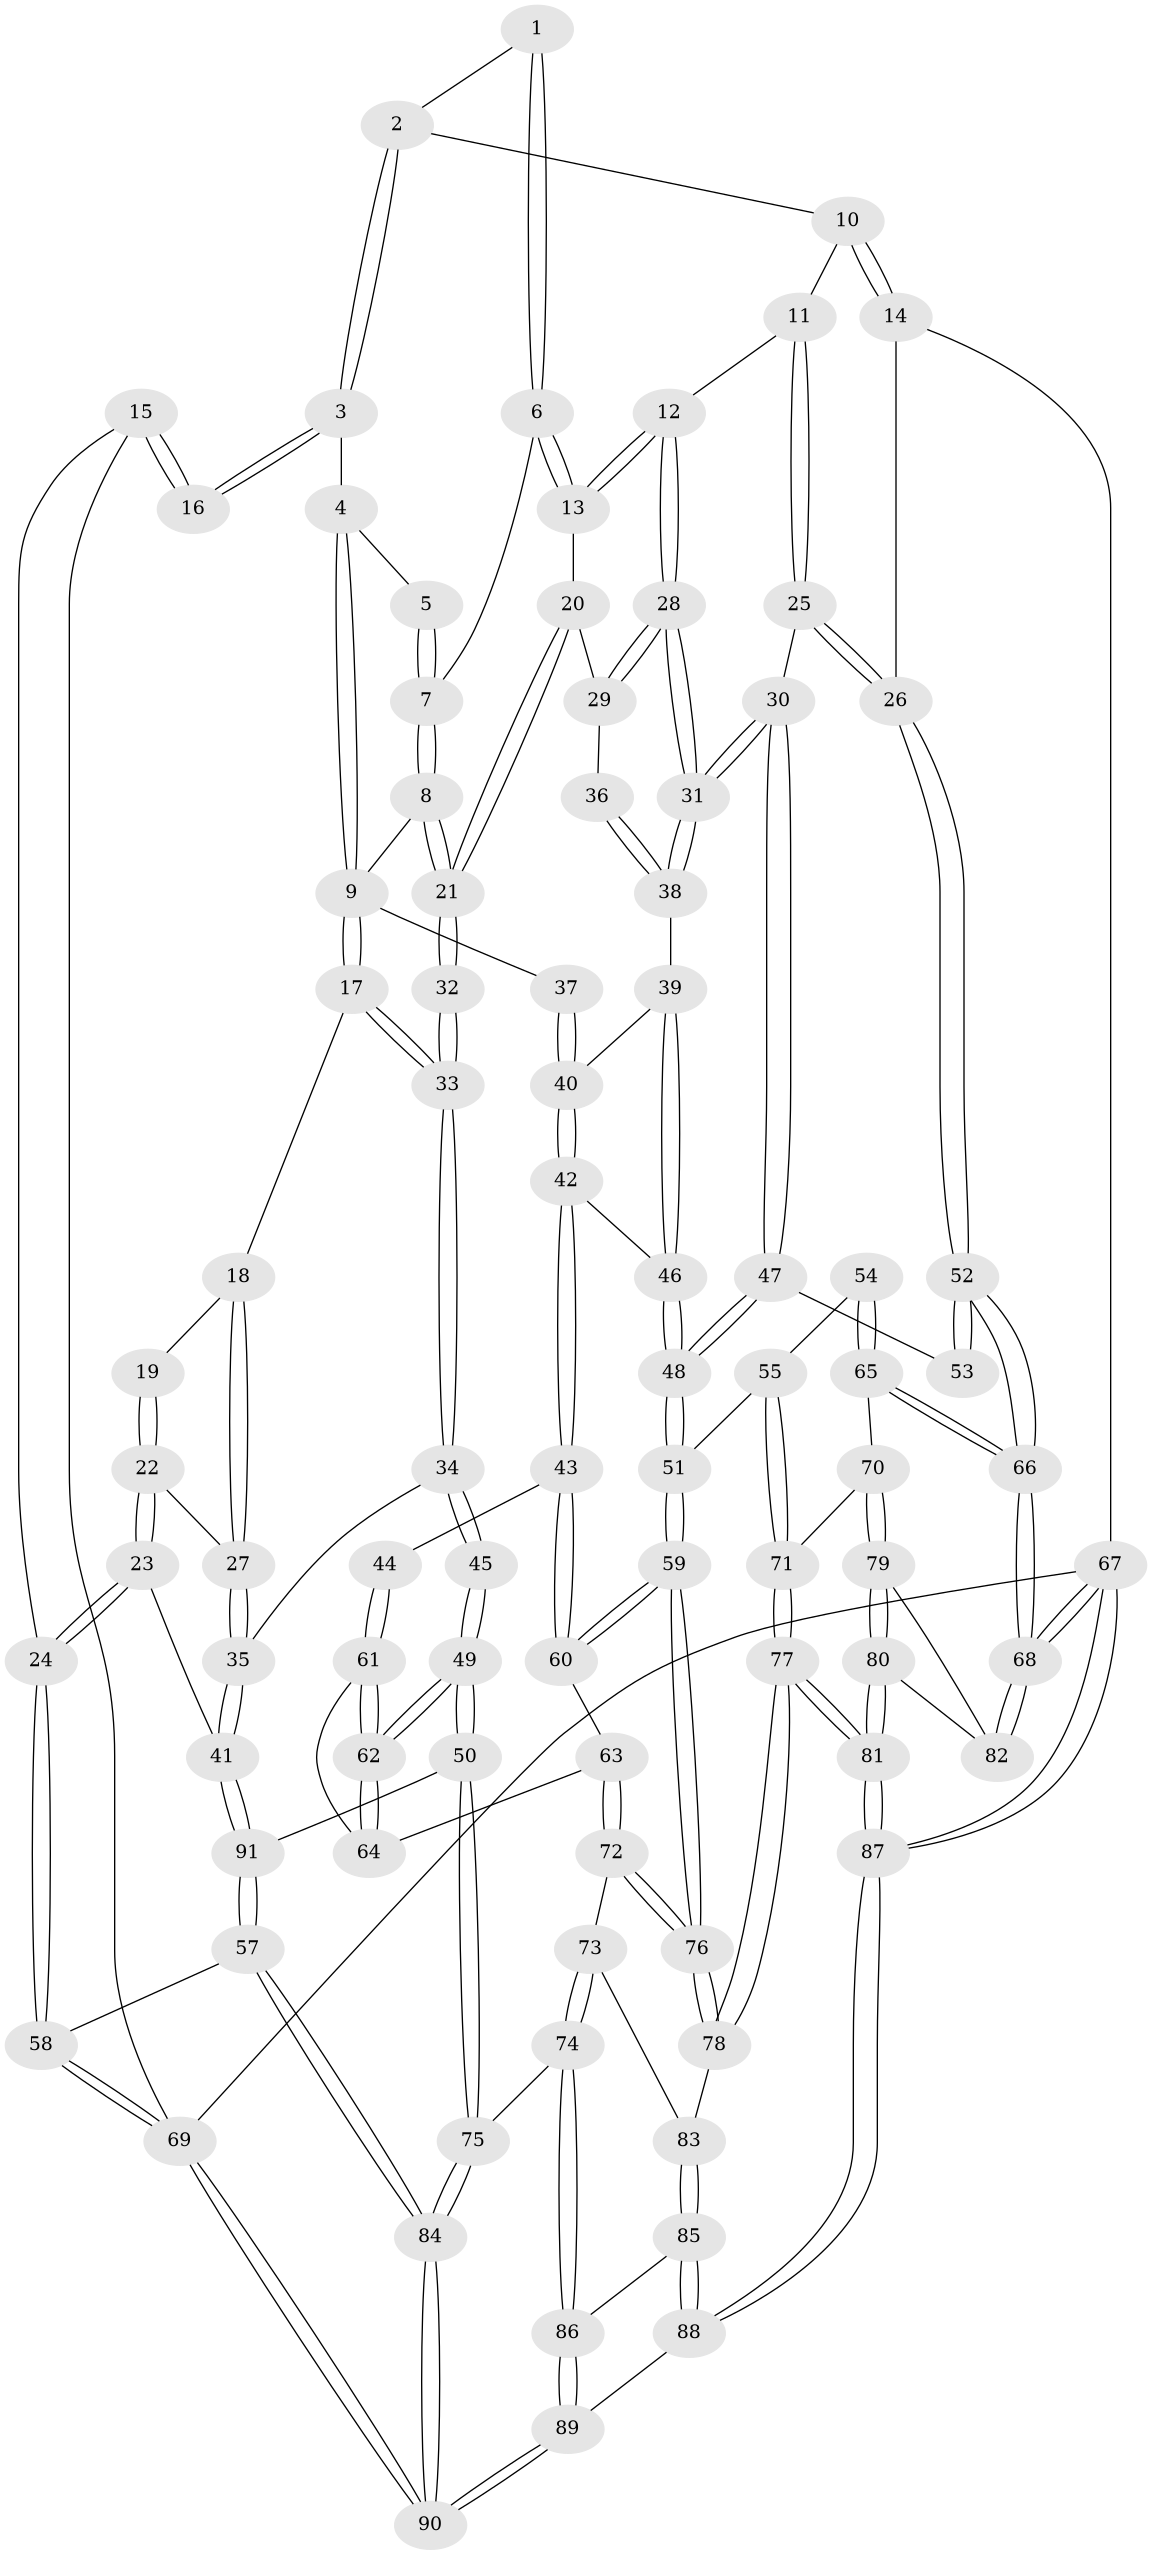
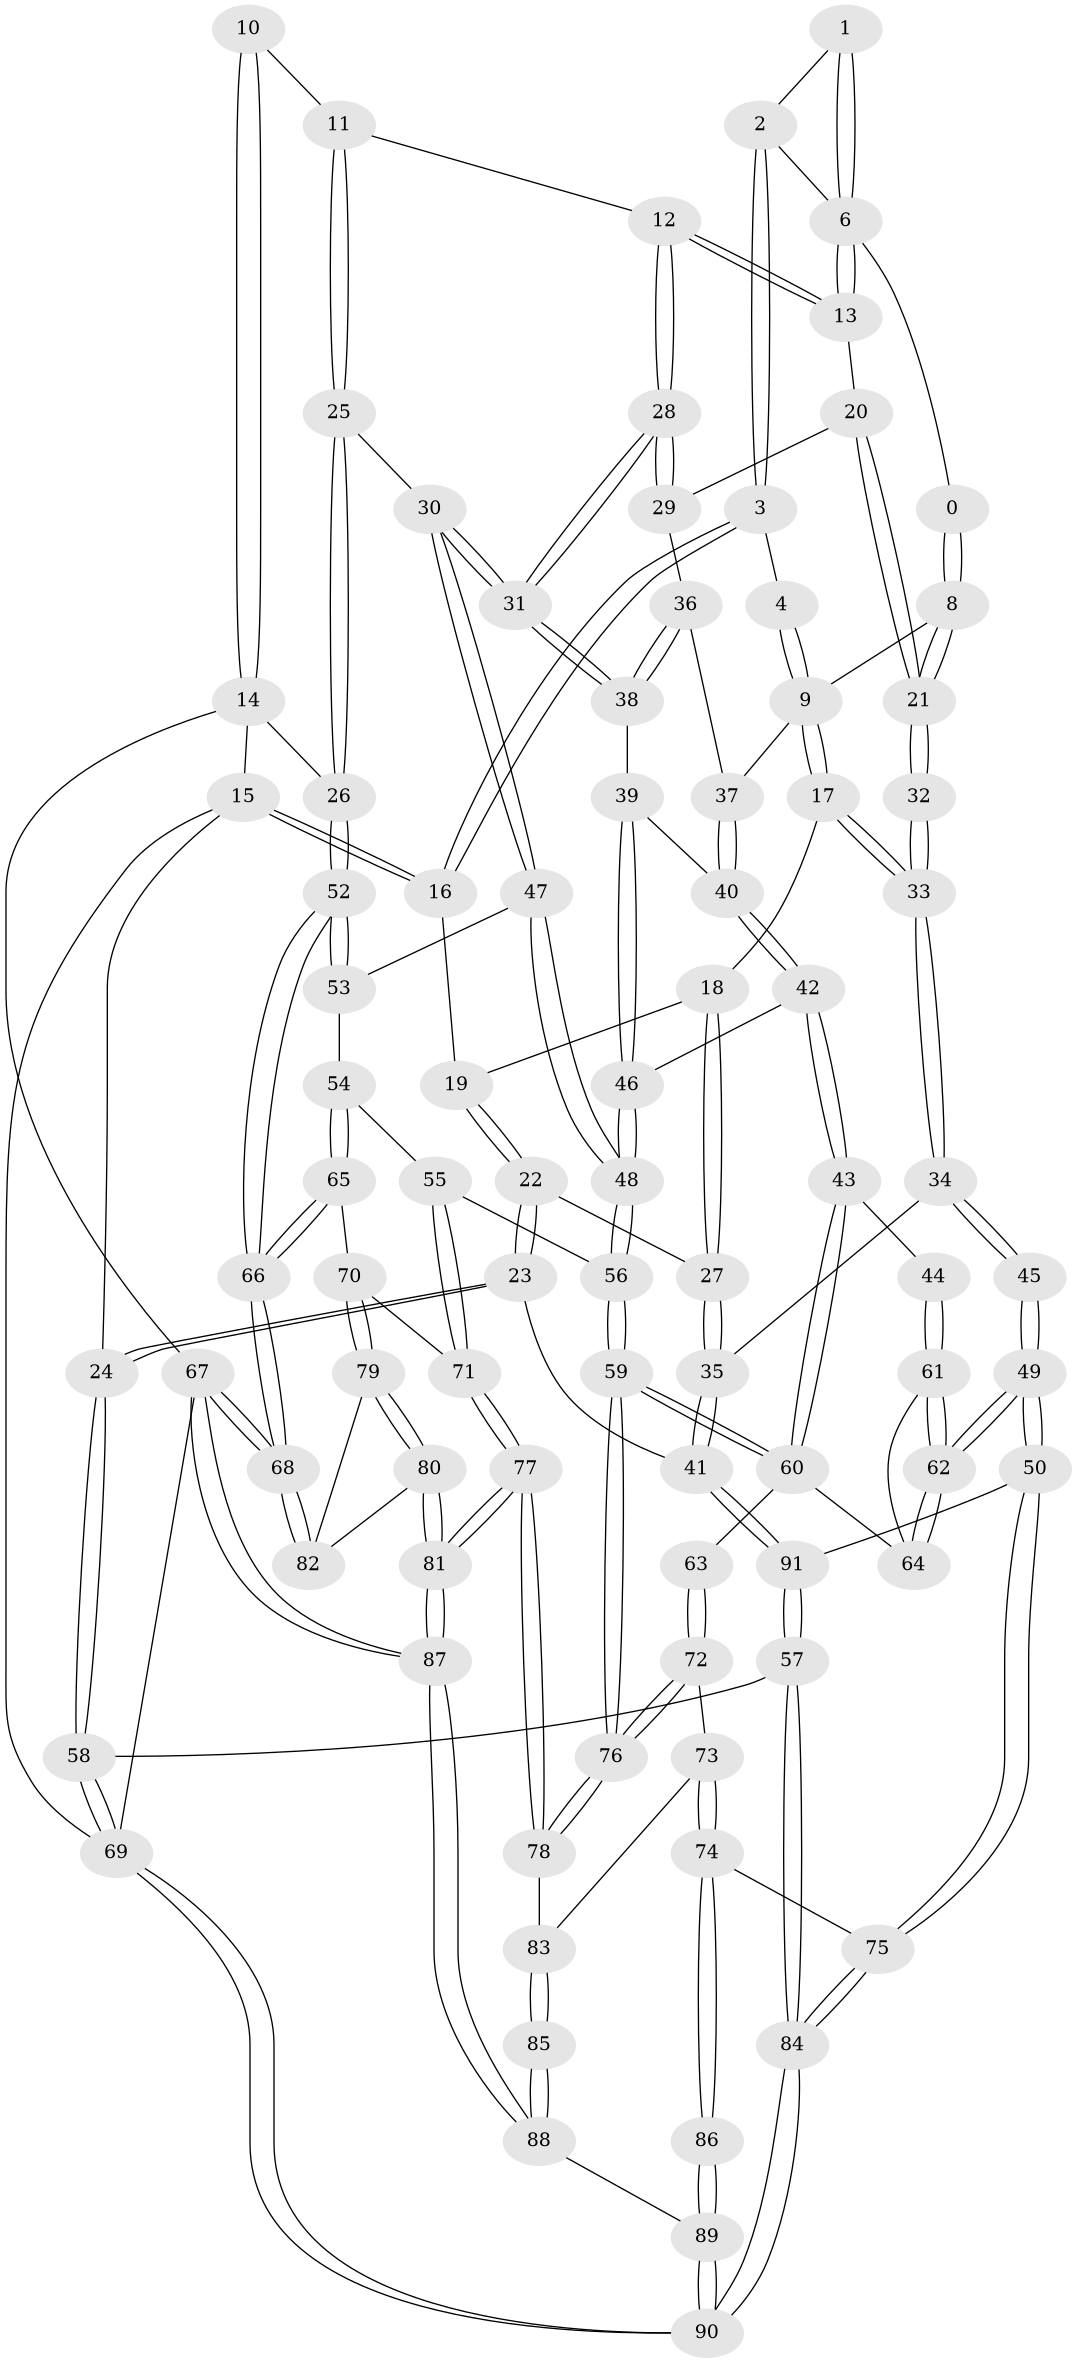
  graph {
    node [color=gray90 style=filled]
    1
    2
    6
    3
    10
-   7
+   7 [label=0]
    13
    4
    16
    11
    14
-   5
    9
    19
    17
    37
    8
    20
    21
    32
    18
    33
    12
    25
    15
    26
    67
    28
    30
    29
    31
    24
    69
    52
    68
    87
    58
    90
    22
    27
    34
    35
    23
    36
    41
    n46 [label=91]
    47
    53
    66
    38
    48
    39
    40
    45
    49
    42
    46
    43
    57
    44
    60
    61
    63
    62
    64
    50
-   56 [label=51]
+   56
    54
    59
    75
    84
    55
    65
    71
    70
    77
    76
    78
    72
    73
    79
    82
    88
    80
    81
    74
    83
    86
    85
    89
    1 -- 2
    1 -- 6
    1 -- 6
    2 -- 3
    2 -- 3
-   2 -- 10
+   2 -- 6
    6 -- 7
    6 -- 13
    6 -- 13
    3 -- 4
    3 -- 16
    3 -- 16
    10 -- 11
    10 -- 14
    10 -- 14
    7 -- 8
    7 -- 8
    13 -- 20
-   4 -- 5
    4 -- 9
    4 -- 9
+   16 -- 19
    11 -- 12
    11 -- 25
    11 -- 25
+   14 -- 15
    14 -- 26
    14 -- 67
-   5 -- 7
-   5 -- 7
    9 -- 17
    9 -- 17
    9 -- 37
    19 -- 22
    19 -- 22
    17 -- 18
    17 -- 33
    17 -- 33
    37 -- 40
    37 -- 40
    8 -- 9
    8 -- 21
    8 -- 21
    20 -- 21
    20 -- 21
    20 -- 29
    21 -- 32
    21 -- 32
    32 -- 33
    32 -- 33
    18 -- 19
    18 -- 27
    18 -- 27
    33 -- 34
    33 -- 34
    12 -- 13
    12 -- 13
    12 -- 28
    12 -- 28
    25 -- 26
    25 -- 26
    25 -- 30
    15 -- 16
    15 -- 16
    15 -- 24
    15 -- 69
    26 -- 52
    26 -- 52
    67 -- 69
    67 -- 68
    67 -- 68
    67 -- 87
    67 -- 87
    28 -- 29
    28 -- 29
    28 -- 31
    28 -- 31
    30 -- 31
    30 -- 31
    30 -- 47
    30 -- 47
    29 -- 36
    31 -- 38
    31 -- 38
    24 -- 58
    24 -- 58
    69 -- 90
    69 -- 90
    52 -- 53
    52 -- 53
    52 -- 66
    52 -- 66
    68 -- 82
    68 -- 82
    87 -- 88
    87 -- 88
    58 -- 69
    58 -- 69
    22 -- 27
    22 -- 23
    22 -- 23
    27 -- 35
    27 -- 35
    34 -- 35
    34 -- 45
    34 -- 45
    35 -- 41
    35 -- 41
    23 -- 24
    23 -- 24
    23 -- 41
+   36 -- 37
    36 -- 38
    36 -- 38
    41 -- n46
    41 -- n46
    n46 -- 57
    n46 -- 57
    47 -- 53
    47 -- 48
    47 -- 48
+   53 -- 54
    66 -- 68
    66 -- 68
    38 -- 39
    48 -- 56
    48 -- 56
    39 -- 40
    39 -- 46
    39 -- 46
    40 -- 42
    40 -- 42
    45 -- 49
    45 -- 49
    49 -- 62
    49 -- 62
    49 -- 50
    49 -- 50
    42 -- 46
    42 -- 43
    42 -- 43
    46 -- 48
    46 -- 48
    43 -- 44
    43 -- 60
    43 -- 60
    57 -- 58
    57 -- 84
    57 -- 84
    44 -- 61
    44 -- 61
    60 -- 63
    61 -- 62
    61 -- 62
    61 -- 64
-   63 -- 64
+   60 -- 64
    63 -- 72
    63 -- 72
    62 -- 64
    62 -- 64
    50 -- n46
    50 -- 75
    50 -- 75
    56 -- 59
    56 -- 59
    54 -- 55
    54 -- 65
    54 -- 65
    59 -- 60
    59 -- 60
    59 -- 76
    59 -- 76
    75 -- 84
    75 -- 84
    84 -- 90
    84 -- 90
    55 -- 56
    55 -- 71
    55 -- 71
    65 -- 66
    65 -- 66
    65 -- 70
    71 -- 77
    71 -- 77
    70 -- 71
    70 -- 79
    70 -- 79
    77 -- 78
    77 -- 78
    77 -- 81
    77 -- 81
    76 -- 78
    76 -- 78
    78 -- 83
    72 -- 76
    72 -- 76
    72 -- 73
    73 -- 74
    73 -- 74
    73 -- 83
    79 -- 82
    79 -- 80
    79 -- 80
    88 -- 89
    80 -- 82
    80 -- 81
    80 -- 81
    81 -- 87
    81 -- 87
    74 -- 75
    74 -- 86
    74 -- 86
    83 -- 85
    83 -- 85
    86 -- 89
    86 -- 89
    85 -- 88
    85 -- 88
-   85 -- 86
    89 -- 90
    89 -- 90
  }
